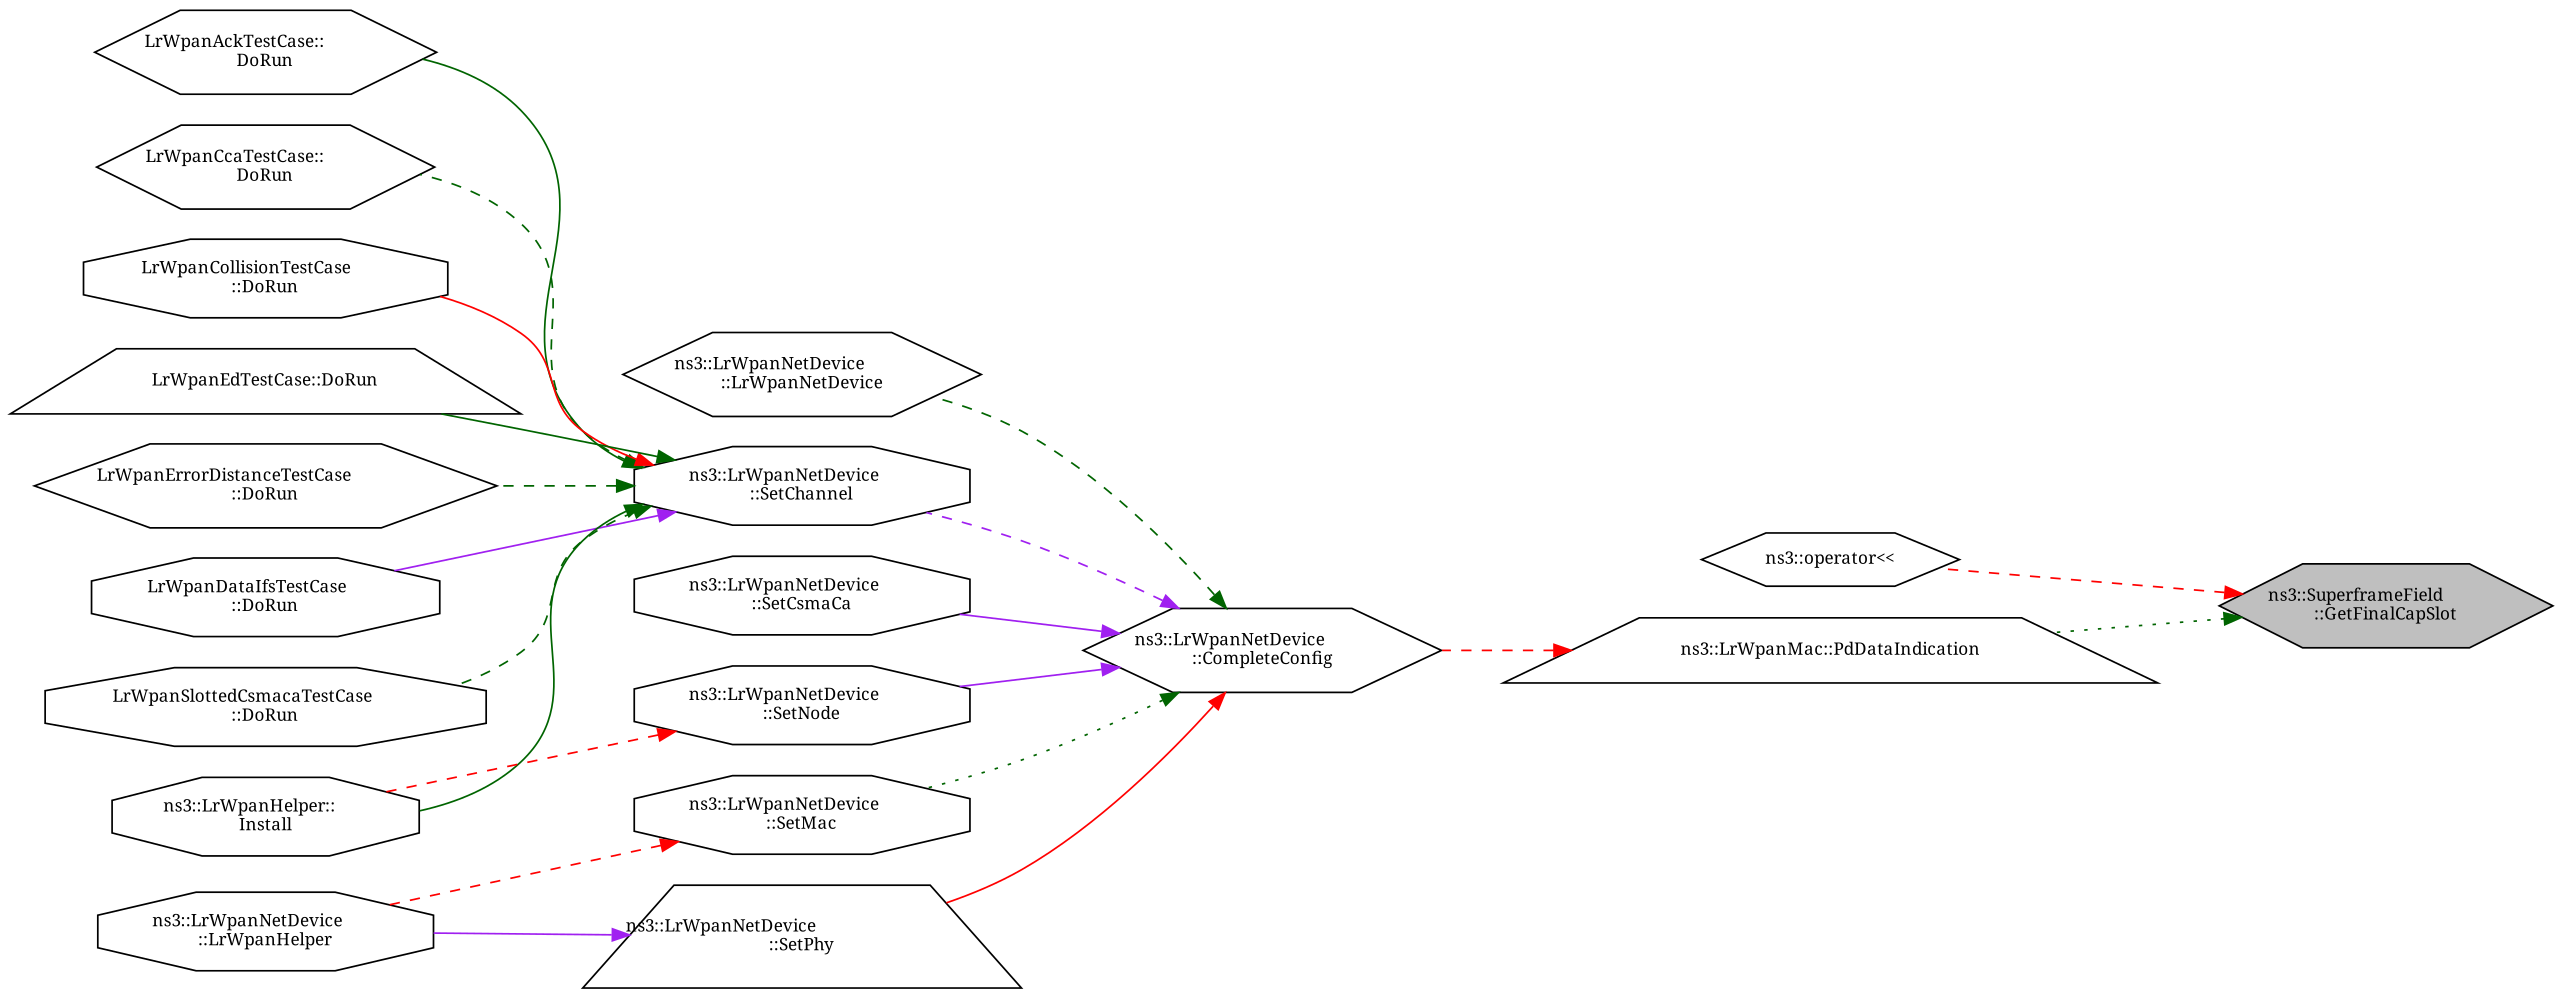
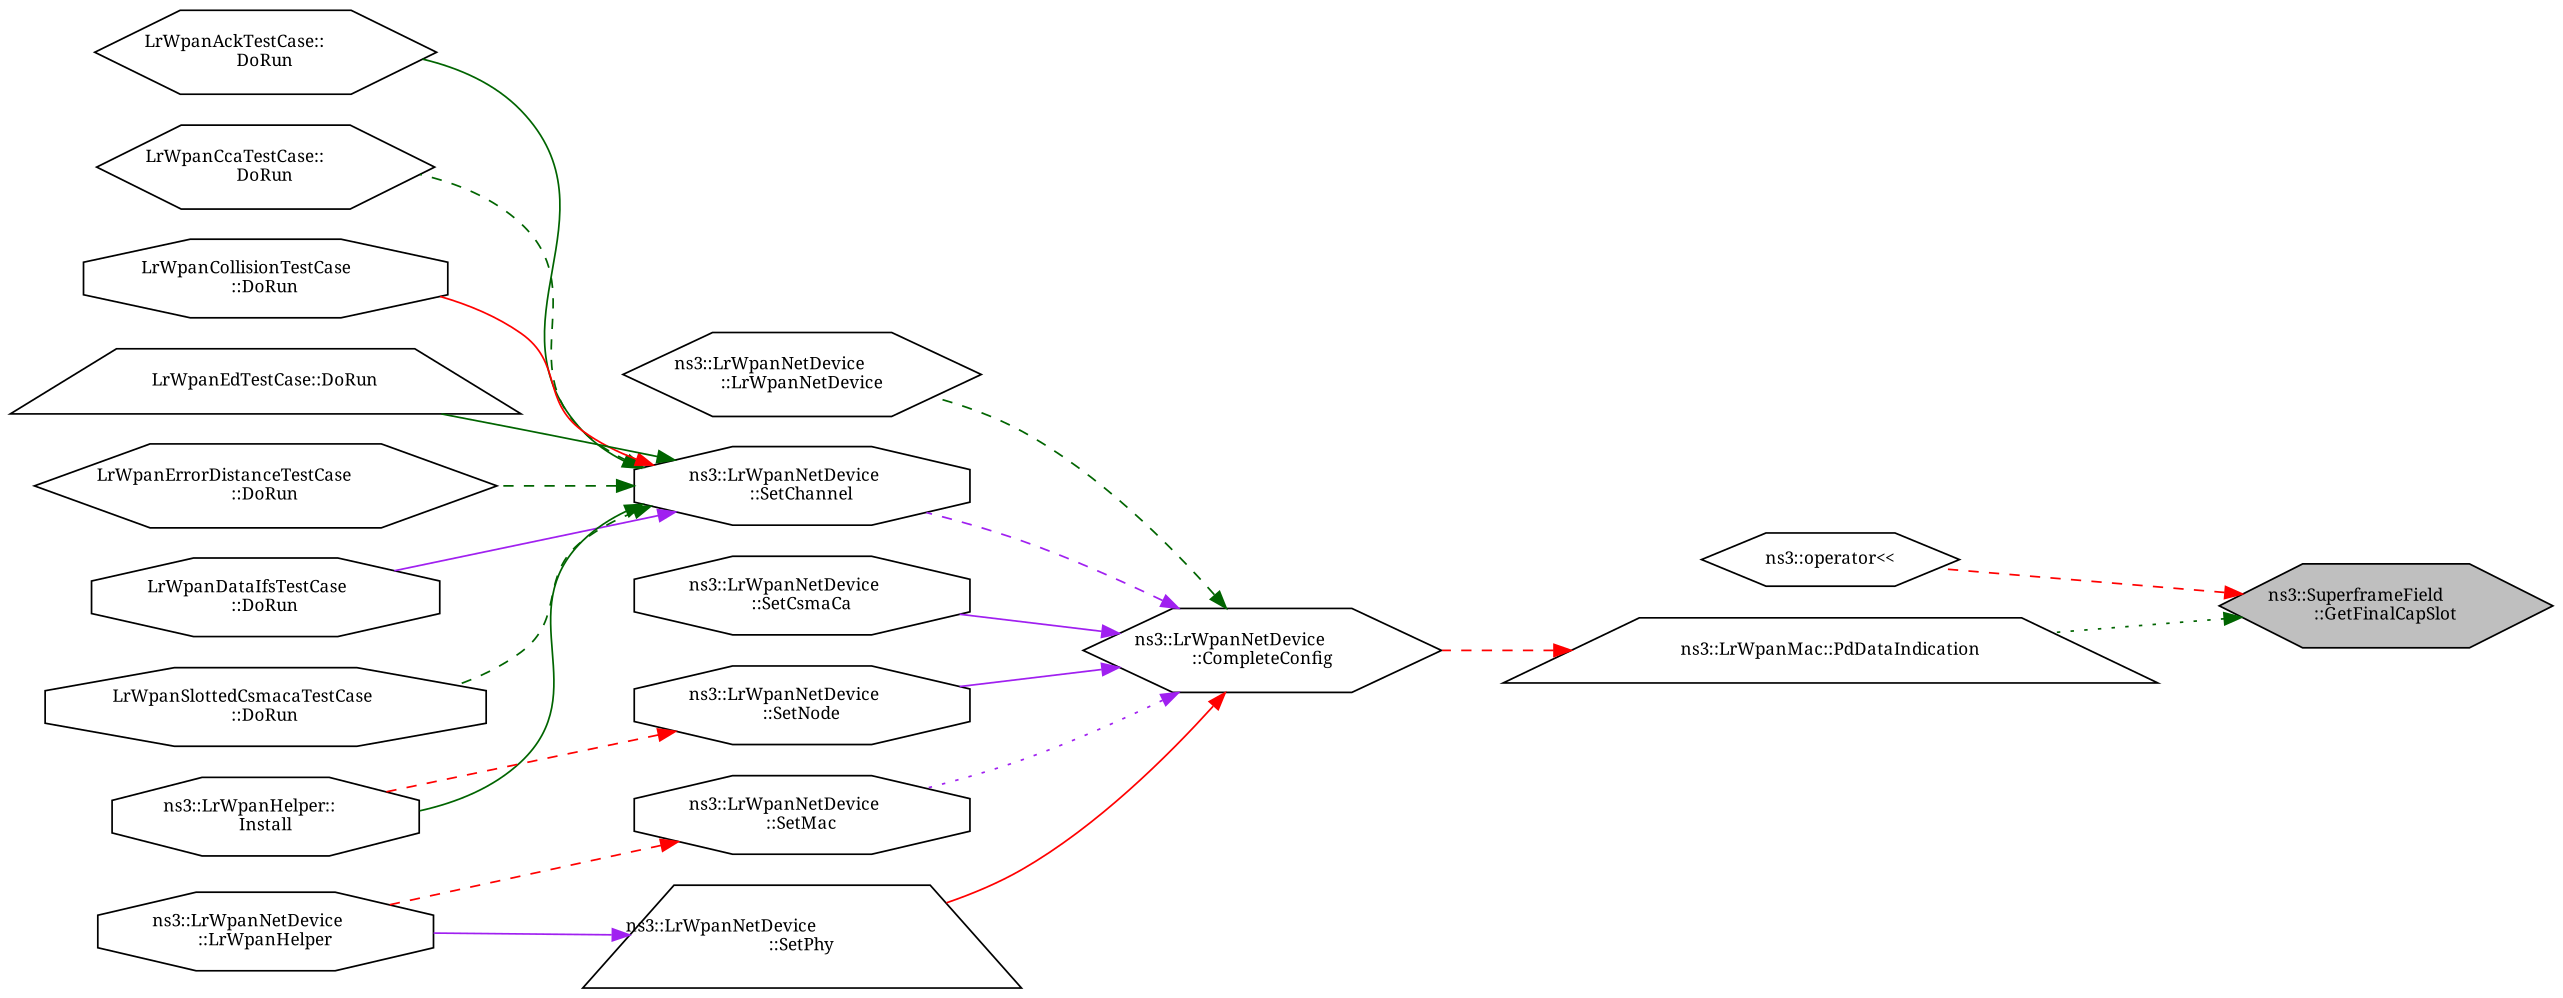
  digraph {
    fontname="Noto Serif"
    rankdir=RL
    node [color=black fillcolor=white fontname="Noto Serif" fontsize=10 shape=octagon style=filled]
    edge [color=darkgreen dir=back fontname="Noto Serif" fontsize=10 labelfontname=Helvetica labelfontsize=10 style=dashed]
    n1 [fillcolor=grey75 fontcolor=black height=0.2 label="ns3::SuperframeField\l::GetFinalCapSlot" shape=hexagon width=0.4]
    n2 [height=0.2 label="ns3::operator\<\<" shape=hexagon width=0.4]
    n3 [height=0.2 label="ns3::LrWpanMac::PdDataIndication" shape=trapezium width=0.4]
    n4 [height=0.2 label="ns3::LrWpanNetDevice\l::CompleteConfig" shape=hexagon width=0.4]
    n5 [height=0.2 label="ns3::LrWpanNetDevice\l::LrWpanNetDevice" shape=hexagon width=0.4]
    n6 [height=0.2 label="ns3::LrWpanNetDevice\l::SetChannel" width=0.4]
    n7 [height=0.2 label="ns3::LrWpanNetDevice\l::SetCsmaCa" width=0.4]
    n8 [height=0.2 label="ns3::LrWpanNetDevice\l::SetMac" width=0.4]
    n9 [height=0.2 label="ns3::LrWpanNetDevice\l::SetNode" width=0.4]
    n10 [height=0.2 label="ns3::LrWpanNetDevice\l::SetPhy" shape=trapezium width=0.4]
    n11 [height=0.2 label="LrWpanAckTestCase::\lDoRun" shape=hexagon width=0.4]
    n12 [height=0.2 label="LrWpanCcaTestCase::\lDoRun" shape=hexagon width=0.4]
    n13 [height=0.2 label="LrWpanCollisionTestCase\l::DoRun" width=0.4]
    n14 [height=0.2 label="LrWpanEdTestCase::DoRun" shape=trapezium width=0.4]
    n15 [height=0.2 label="LrWpanErrorDistanceTestCase\l::DoRun" shape=hexagon width=0.4]
    n16 [height=0.2 label="LrWpanDataIfsTestCase\l::DoRun" width=0.4]
    n17 [height=0.2 label="LrWpanSlottedCsmacaTestCase\l::DoRun" width=0.4]
    n18 [height=0.2 label="ns3::LrWpanHelper::\lInstall" width=0.4]
    n19 [height=0.2 label="ns3::LrWpanNetDevice\l::LrWpanHelper" width=0.4]
    n1 -> n2 [color=red]
    n1 -> n3 [style=dotted]
    n3 -> n4 [color=red]
    n4 -> n5
    n4 -> n6 [color=purple]
    n4 -> n7 [color=purple style=solid]
-   n4 -> n8 [style=dotted]
+   n4 -> n8 [color=purple style=dotted]
    n4 -> n9 [color=purple style=solid]
    n4 -> n10 [color=red style=solid]
    n6 -> n11 [style=solid]
    n6 -> n12
    n6 -> n13 [color=red style=solid]
    n6 -> n14 [style=solid]
    n6 -> n15
    n6 -> n16 [color=purple style=solid]
    n6 -> n17
    n6 -> n18 [style=solid]
    n8 -> n19 [color=red]
    n9 -> n18 [color=red]
    n10 -> n19 [color=purple style=solid]
  }
